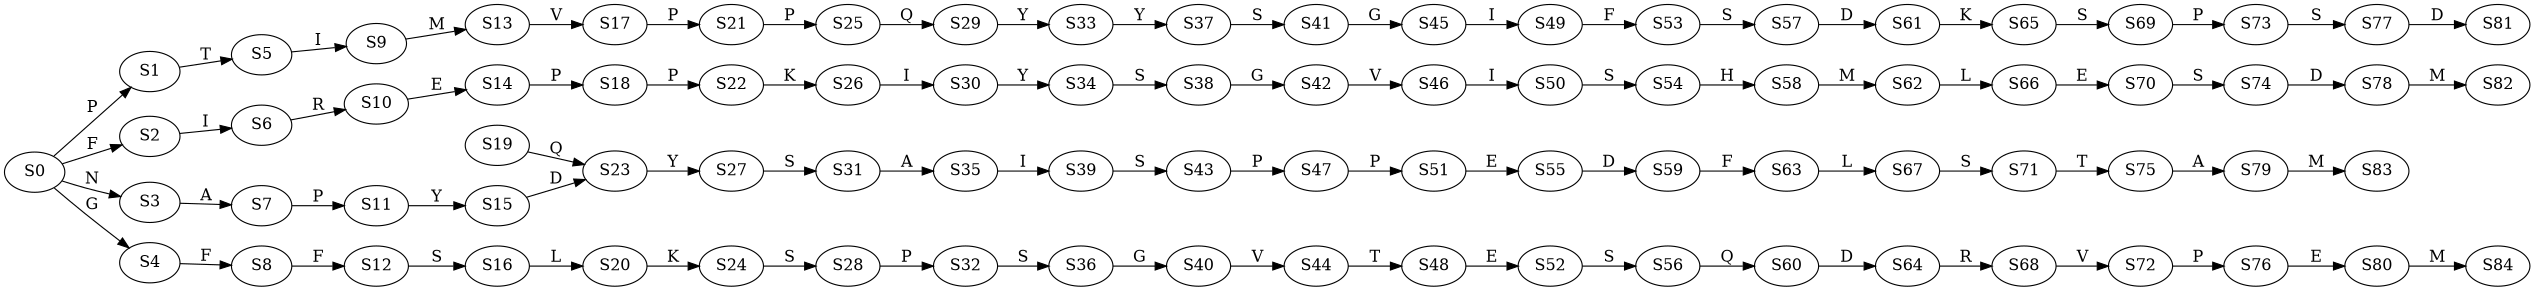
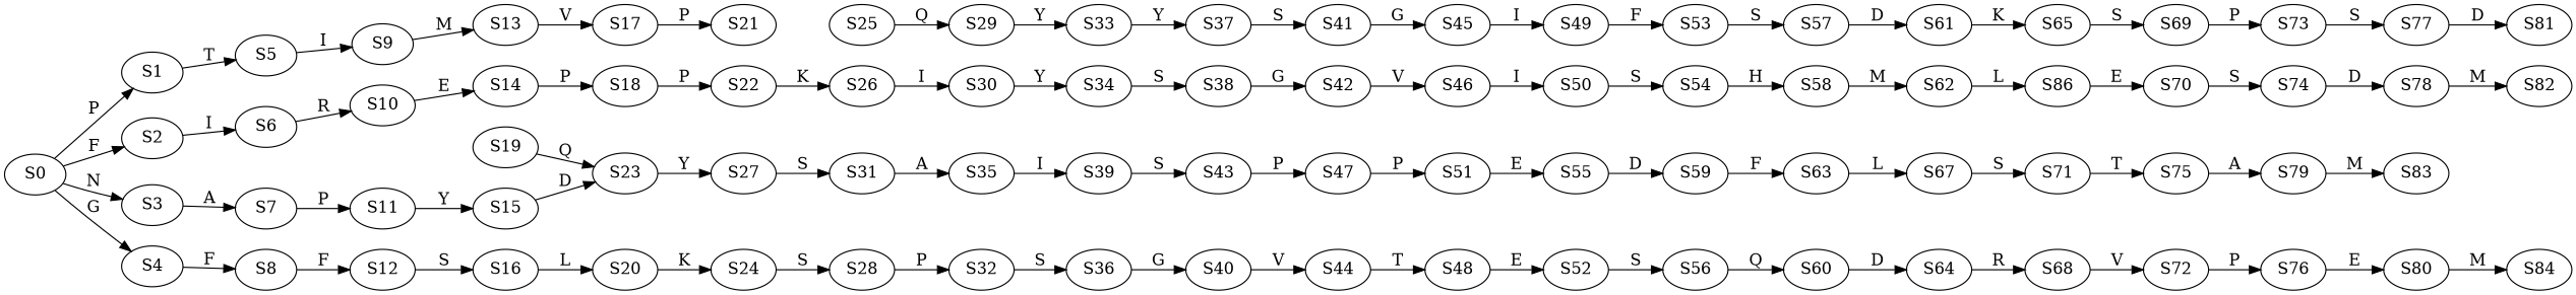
  strict digraph {
    rankdir=LR
    S0
    S1
    S2
    S3
    S4
    S5
    S6
    S7
    S8
    S9
    S10
    S11
    S12
    S13
    S14
    S15
    S16
    S17
    S18
    S23
    S20
    S21
    S22
    S19
    S24
    S25
    S26
    S27
    S28
    S29
    S30
    S31
    S32
    S33
    S34
    S35
    S36
    S37
    S38
    S39
    S40
    S41
    S42
    S43
    S44
    S45
    S46
    S47
    S48
    S49
    S50
    S51
    S52
    S53
    S54
    S55
    S56
    S57
    S58
    S59
    S60
    S61
    S62
    S63
    S64
    S65
-   S66
+   S66 [label=S86]
    S67
    S68
    S69
    S70
    S71
    S72
    S73
    S74
    S75
    S76
    S77
    S78
    S79
    S80
    S81
    S82
    S83
    S84
    S0 -> S1 [label=P]
    S0 -> S2 [label=F]
    S0 -> S3 [label=N]
    S0 -> S4 [label=G]
    S1 -> S5 [label=T]
    S2 -> S6 [label=I]
    S3 -> S7 [label=A]
    S4 -> S8 [label=F]
    S5 -> S9 [label=I]
    S6 -> S10 [label=R]
    S7 -> S11 [label=P]
    S8 -> S12 [label=F]
    S9 -> S13 [label=M]
    S10 -> S14 [label=E]
    S11 -> S15 [label=Y]
    S12 -> S16 [label=S]
    S13 -> S17 [label=V]
    S14 -> S18 [label=P]
    S15 -> S23 [label=D]
    S16 -> S20 [label=L]
    S17 -> S21 [label=P]
    S18 -> S22 [label=P]
    S23 -> S27 [label=Y]
    S20 -> S24 [label=K]
-   S21 -> S25 [label=P]
    S22 -> S26 [label=K]
    S19 -> S23 [label=Q]
    S24 -> S28 [label=S]
    S25 -> S29 [label=Q]
    S26 -> S30 [label=I]
    S27 -> S31 [label=S]
    S28 -> S32 [label=P]
    S29 -> S33 [label=Y]
    S30 -> S34 [label=Y]
    S31 -> S35 [label=A]
    S32 -> S36 [label=S]
    S33 -> S37 [label=Y]
    S34 -> S38 [label=S]
    S35 -> S39 [label=I]
    S36 -> S40 [label=G]
    S37 -> S41 [label=S]
    S38 -> S42 [label=G]
    S39 -> S43 [label=S]
    S40 -> S44 [label=V]
    S41 -> S45 [label=G]
    S42 -> S46 [label=V]
    S43 -> S47 [label=P]
    S44 -> S48 [label=T]
    S45 -> S49 [label=I]
    S46 -> S50 [label=I]
    S47 -> S51 [label=P]
    S48 -> S52 [label=E]
    S49 -> S53 [label=F]
    S50 -> S54 [label=S]
    S51 -> S55 [label=E]
    S52 -> S56 [label=S]
    S53 -> S57 [label=S]
    S54 -> S58 [label=H]
    S55 -> S59 [label=D]
    S56 -> S60 [label=Q]
    S57 -> S61 [label=D]
    S58 -> S62 [label=M]
    S59 -> S63 [label=F]
    S60 -> S64 [label=D]
    S61 -> S65 [label=K]
    S62 -> S66 [label=L]
    S63 -> S67 [label=L]
    S64 -> S68 [label=R]
    S65 -> S69 [label=S]
    S66 -> S70 [label=E]
    S67 -> S71 [label=S]
    S68 -> S72 [label=V]
    S69 -> S73 [label=P]
    S70 -> S74 [label=S]
    S71 -> S75 [label=T]
    S72 -> S76 [label=P]
    S73 -> S77 [label=S]
    S74 -> S78 [label=D]
    S75 -> S79 [label=A]
    S76 -> S80 [label=E]
    S77 -> S81 [label=D]
    S78 -> S82 [label=M]
    S79 -> S83 [label=M]
    S80 -> S84 [label=M]
  }
